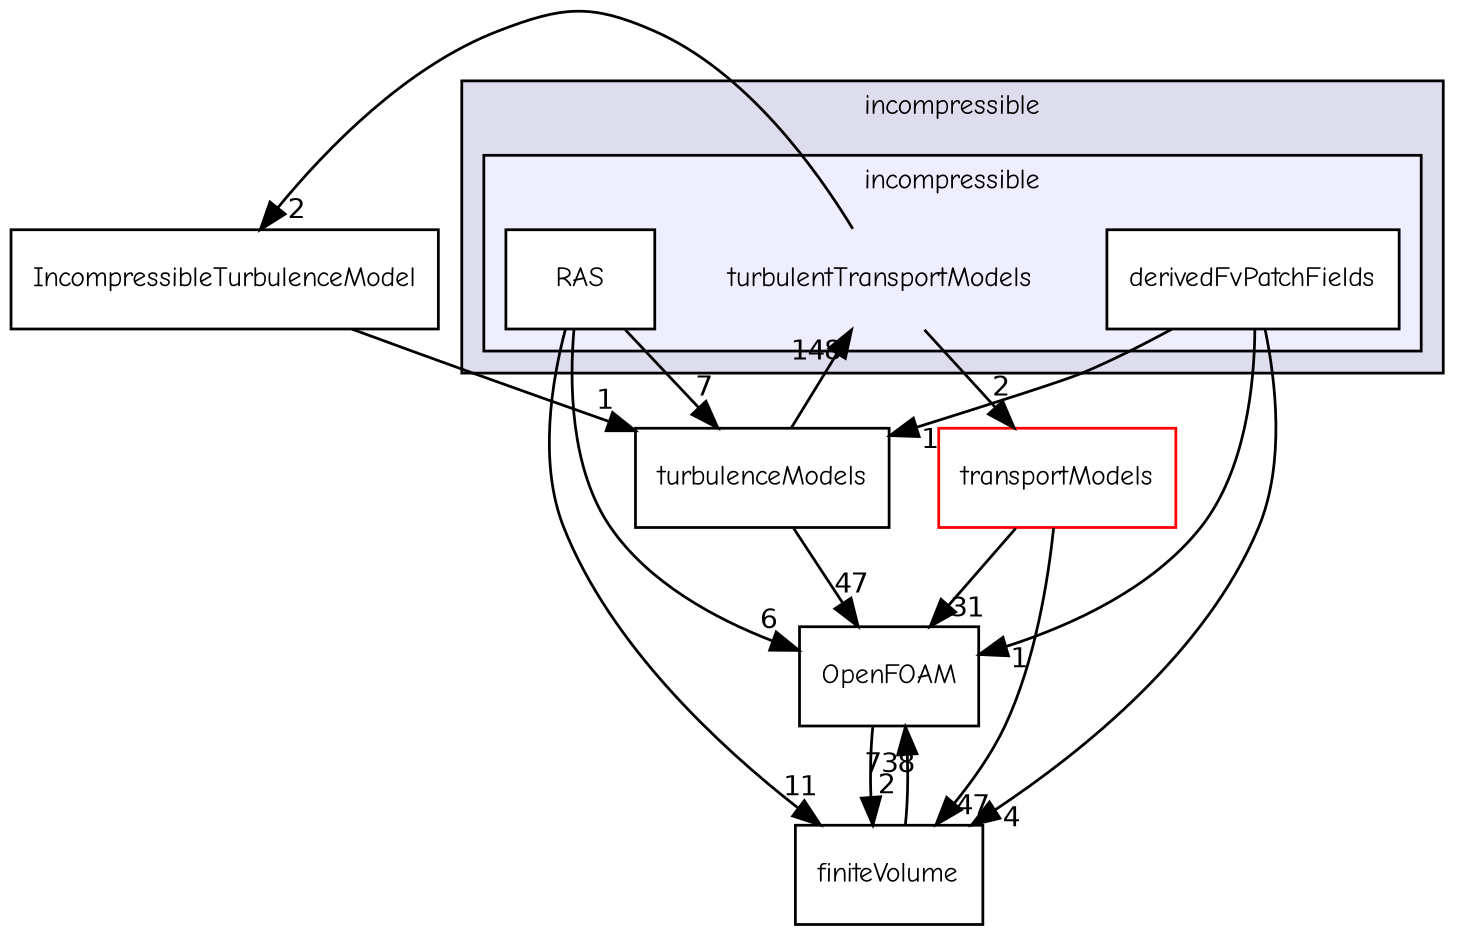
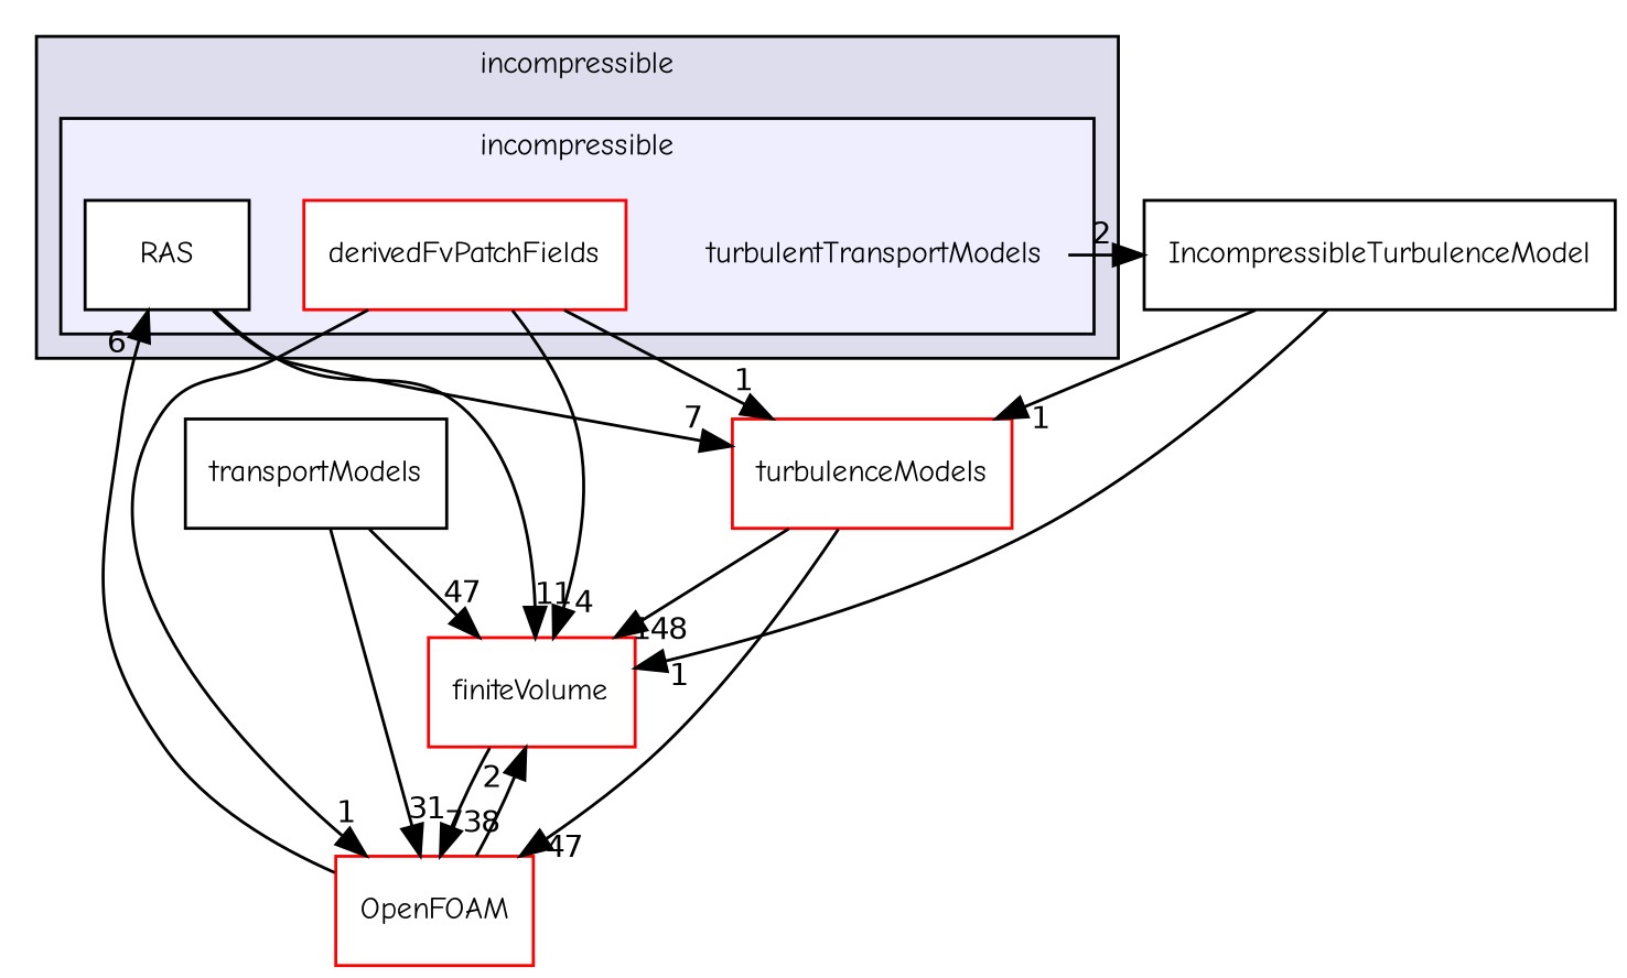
  digraph {
    compound=true
    fontname="Comic Neue"
    node [fontname="Comic Neue" fontsize=10 shape=box color=red]
    edge [fontname="Comic Neue" headlabel=1 labeldistance=1.5 labelfontname=Helvetica labelfontsize=10]
    n1 [label=turbulentTransportModels shape=plaintext color=""]
-   n2 [color=black fillcolor=white label=derivedFvPatchFields style=filled]
+   n2 [fillcolor=white label=derivedFvPatchFields style=filled]
    n3 [color=black fillcolor=white label=RAS style=filled]
    n4 [label=IncompressibleTurbulenceModel color=""]
-   n5 [label=transportModels]
-   n6 [color=black label=finiteVolume]
-   n7 [color=black label=OpenFOAM]
-   n8 [color=black label=turbulenceModels]
+   n5 [color=black label=transportModels]
+   n6 [label=finiteVolume]
+   n7 [label=OpenFOAM]
+   n8 [label=turbulenceModels]
    subgraph cluster_1 {
      bgcolor="#ddddee"
      fontsize=10
      label=incompressible
      pencolor=black
      subgraph cluster_2 {
        bgcolor="#eeeeff"
        fontsize=10
        label=incompressible
        pencolor=black
        n1
        n2
        n3
      }
    }
    n1 -> n4 [headlabel=2]
-   n1 -> n5 [headlabel=2]
    n2 -> n6 [headlabel=4]
    n2 -> n7
    n2 -> n8
    n3 -> n6 [headlabel=11]
-   n3 -> n7 [headlabel=6]
+   n7 -> n3 [headlabel=6]
    n3 -> n8 [headlabel=7]
+   n4 -> n6
    n4 -> n8
    n5 -> n6 [headlabel=47]
    n5 -> n7 [headlabel=31]
    n6 -> n7 [headlabel=738]
    n7 -> n6 [headlabel=2]
-   n8 -> n1 [headlabel=148]
+   n8 -> n6 [headlabel=148]
    n8 -> n7 [headlabel=47]
  }
